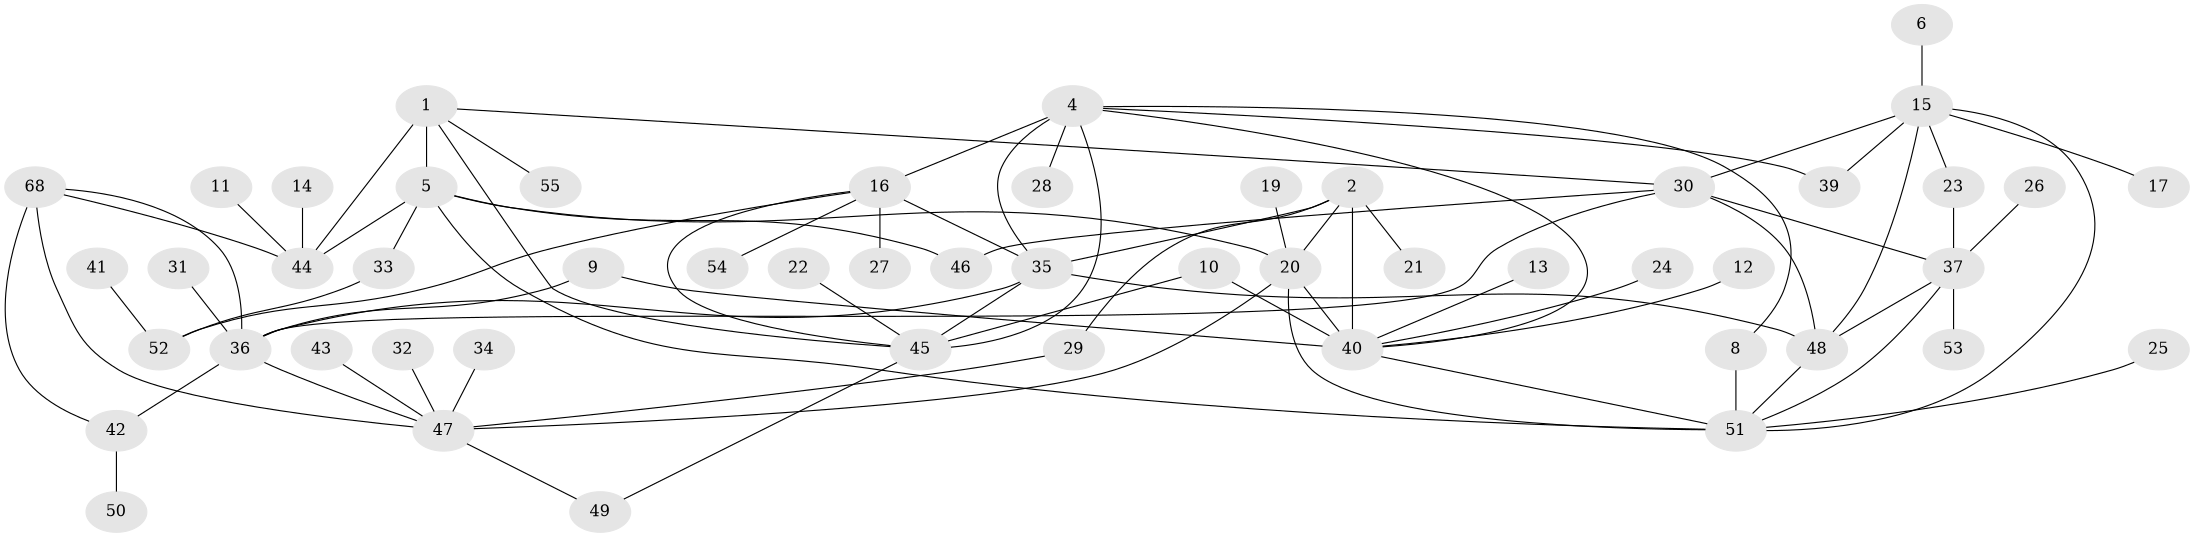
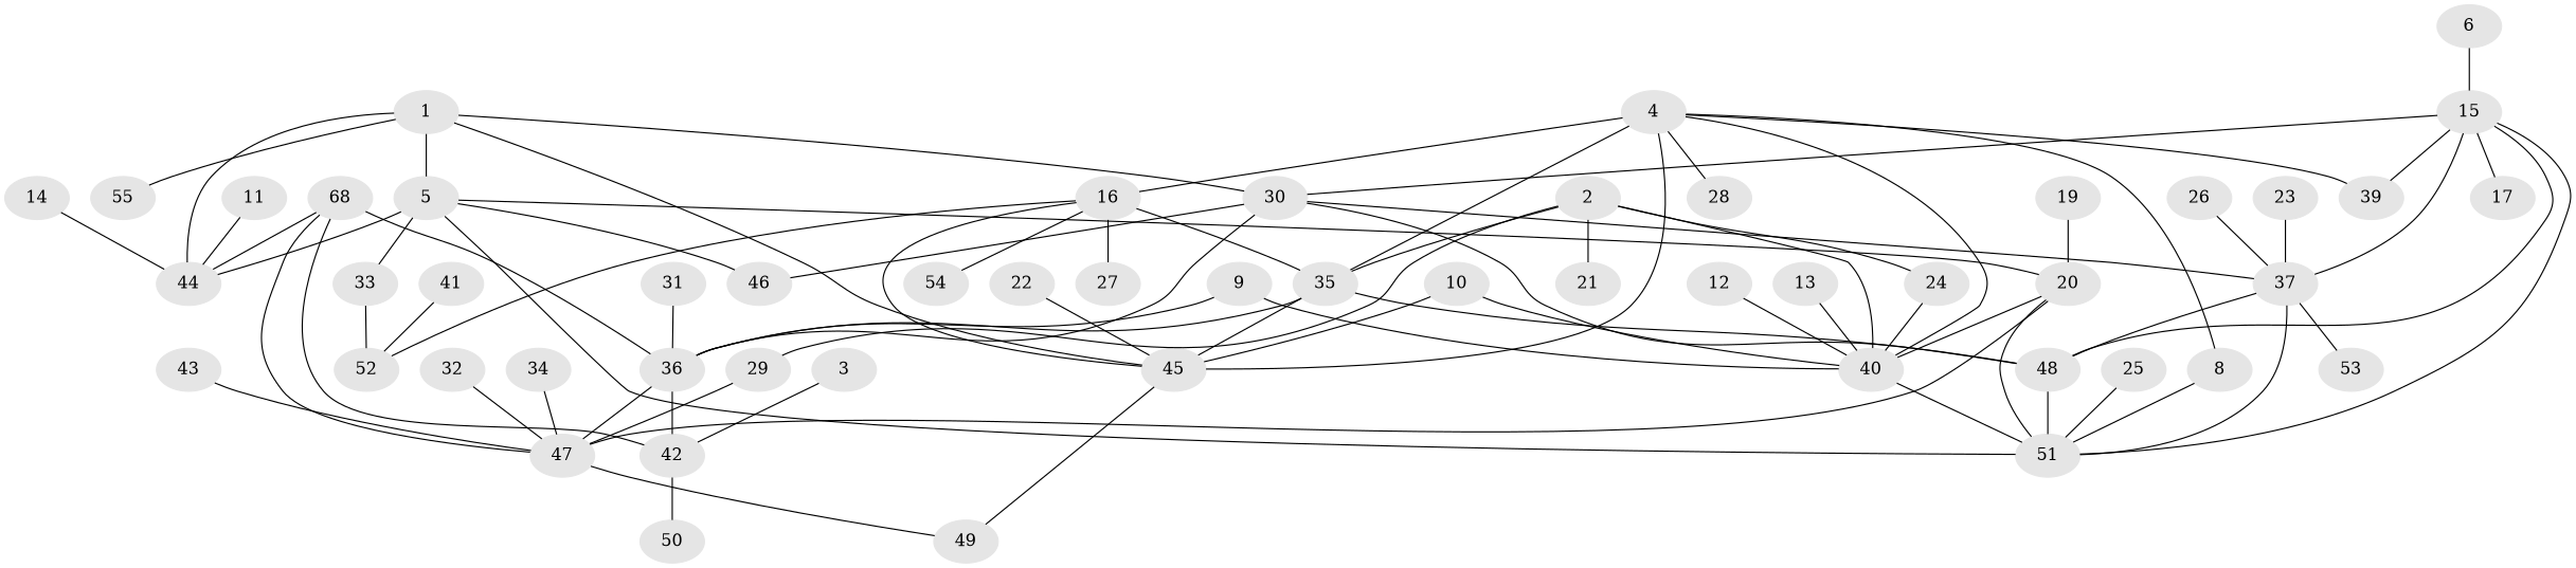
  graph {
    node [color=gray90 style=filled]
    edge [weight=1.0]
    1
    5
    30
    44
    45
    55
    20
    33
    46
    51
    36
    37
    48
    49
    2
    21
    29
    35
    40
    47
+   3
    42
    50
    4
    8
    16
    28
    39
    27
    52
    54
    6
    15
    17
    9
    10
    11
    12
    13
    14
    53
    n42 [label=68]
    19
    22
    23
    24
    25
    26
    31
    32
    34
    41
    43
    1 -- 5 [weight=3.0]
    1 -- 30
    1 -- 44 [weight=3.0]
    1 -- 45
    1 -- 55
    5 -- 44
    5 -- 20
    5 -- 33
    5 -- 46
    5 -- 51
    30 -- 46
    30 -- 36
    30 -- 37
    30 -- 48
    45 -- 49
    20 -- 51 [weight=2.0]
    20 -- 40 [weight=2.0]
    20 -- 47
    33 -- 52
    36 -- 47
    36 -- 42 [weight=2.0]
    37 -- 51
    37 -- 48
    37 -- 53
    48 -- 51
-   2 -- 20 [weight=2.0]
+   2 -- 24 [weight=2.0]
    2 -- 21
    2 -- 29
    2 -- 35
    2 -- 40 [weight=4.0]
    29 -- 47
    35 -- 45
    35 -- 36
    35 -- 48
    40 -- 51
    47 -- 49
+   3 -- 42
    42 -- 50
    4 -- 45 [weight=2.0]
    4 -- 35 [weight=2.0]
    4 -- 40
    4 -- 8
    4 -- 16 [weight=2.0]
    4 -- 28
    4 -- 39
    8 -- 51
    16 -- 45
    16 -- 35
    16 -- 27
    16 -- 52
    16 -- 54
    6 -- 15
    15 -- 30
    15 -- 51
-   15 -- 23
+   15 -- 37
    15 -- 48
    15 -- 39
    15 -- 17
    9 -- 36
    9 -- 40
    10 -- 45
    10 -- 40
    11 -- 44
    12 -- 40
    13 -- 40
    14 -- 44
    n42 -- 44
    n42 -- 36
    n42 -- 47
    n42 -- 42 [weight=2.0]
    19 -- 20
    22 -- 45
    23 -- 37
    24 -- 40
    25 -- 51
    26 -- 37
    31 -- 36
    32 -- 47
    34 -- 47
    41 -- 52
    43 -- 47
  }
